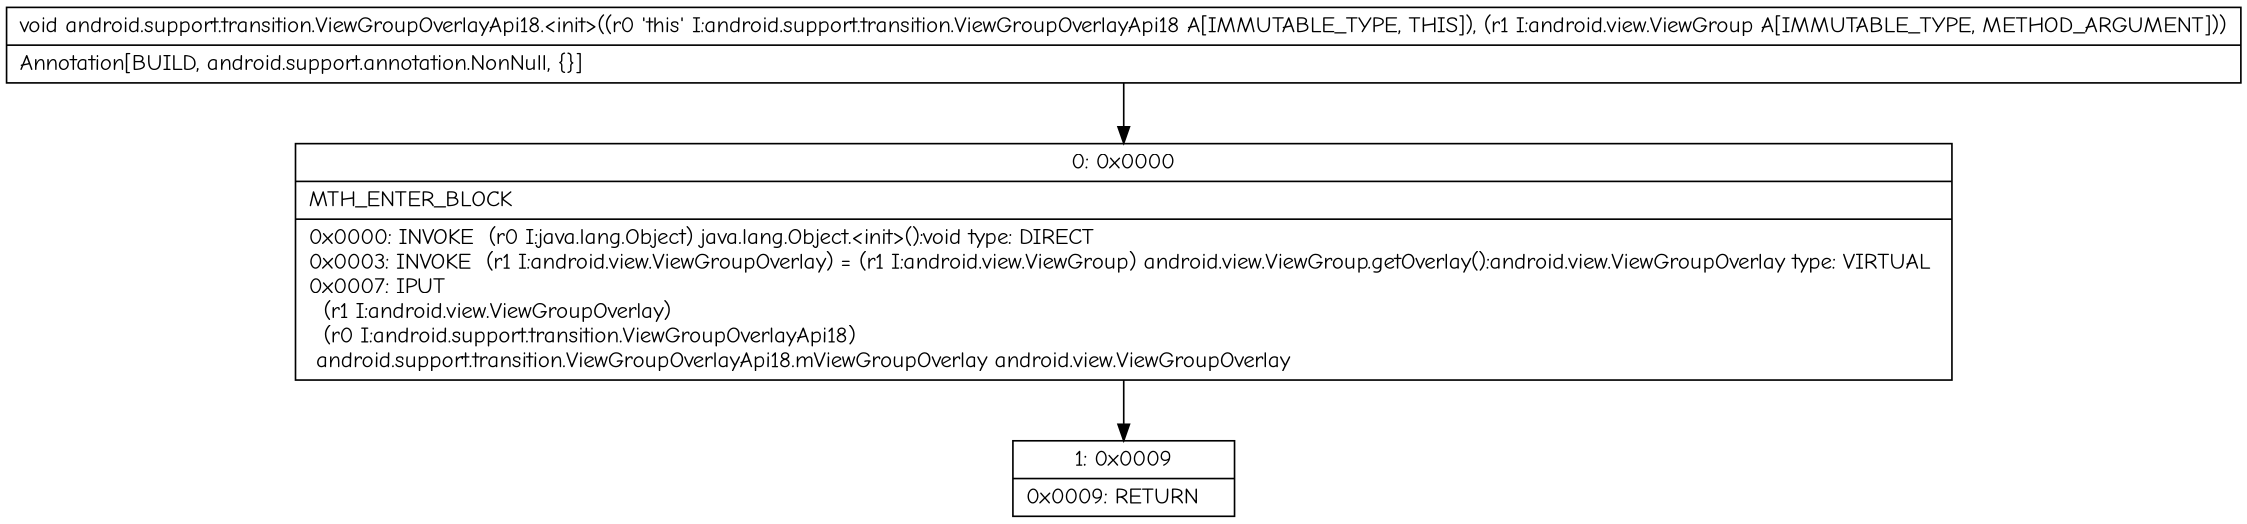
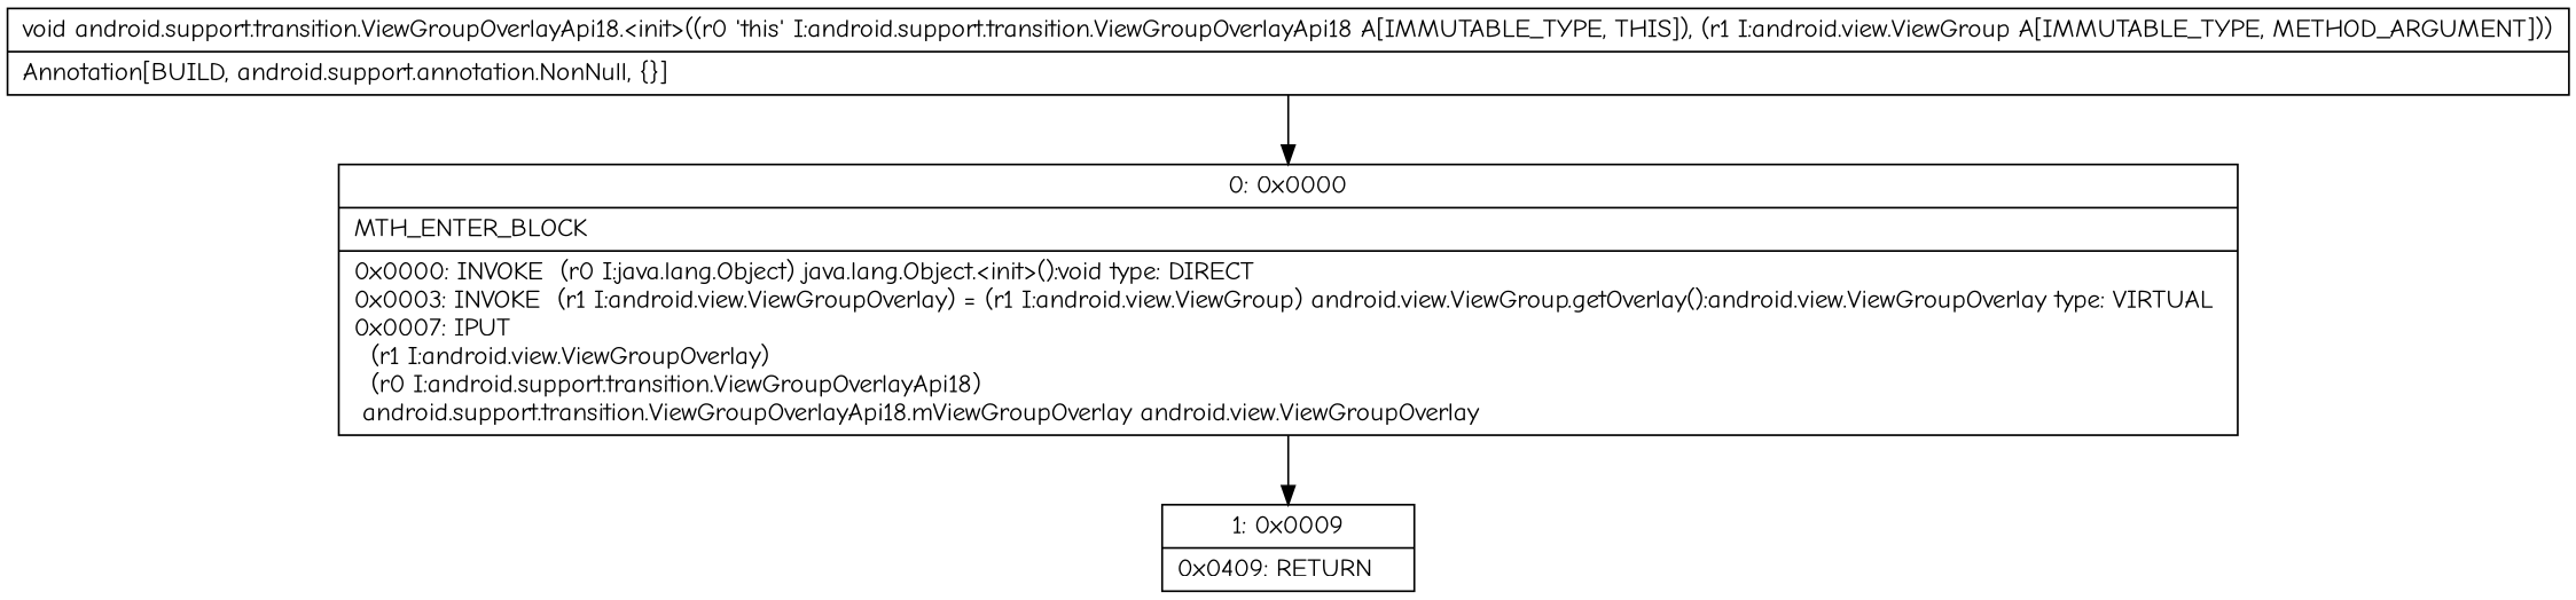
  digraph {
    fontname="Comic Neue"
    node [shape=record fontname="Comic Neue"]
    edge [fontname="Comic Neue"]
    n1 [label="{0\:\ 0x0000|MTH_ENTER_BLOCK\l|0x0000: INVOKE  (r0 I:java.lang.Object) java.lang.Object.\<init\>():void type: DIRECT \l0x0003: INVOKE  (r1 I:android.view.ViewGroupOverlay) = (r1 I:android.view.ViewGroup) android.view.ViewGroup.getOverlay():android.view.ViewGroupOverlay type: VIRTUAL \l0x0007: IPUT  \l  (r1 I:android.view.ViewGroupOverlay)\l  (r0 I:android.support.transition.ViewGroupOverlayApi18)\l android.support.transition.ViewGroupOverlayApi18.mViewGroupOverlay android.view.ViewGroupOverlay \l}"]
-   n2 [label="{1\:\ 0x0009|0x0009: RETURN   \l}"]
+   n2 [label="{1\:\ 0x0009|0x0409: RETURN   \l}"]
    n3 [label="{void android.support.transition.ViewGroupOverlayApi18.\<init\>((r0 'this' I:android.support.transition.ViewGroupOverlayApi18 A[IMMUTABLE_TYPE, THIS]), (r1 I:android.view.ViewGroup A[IMMUTABLE_TYPE, METHOD_ARGUMENT]))  | Annotation[BUILD, android.support.annotation.NonNull, \{\}]\l}"]
    n1 -> n2
    n3 -> n1
  }
